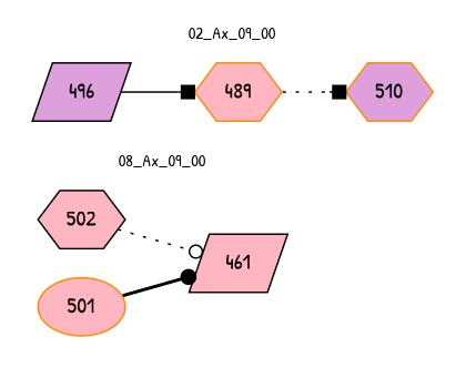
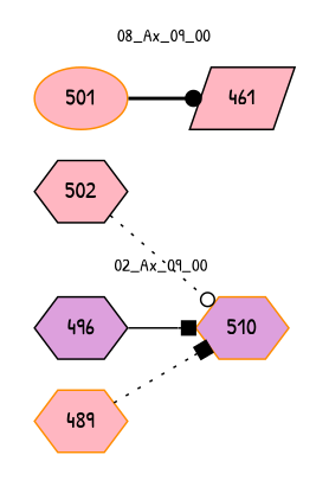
  digraph {
    fontname="Patrick Hand"
    rankdir=LR
    node [color=black fillcolor=lightpink fontname="Patrick Hand" shape=hexagon style=filled]
    edge [arrowhead=box color=black fontname="Patrick Hand" style=dotted]
    n1 [label=502]
    n2 [label=461 shape=parallelogram]
    n3 [color=darkorange label=501 shape=ellipse]
-   n4 [fillcolor=plum label=496 shape=parallelogram]
+   n4 [fillcolor=plum label=496]
    n5 [color=darkorange label=489]
    n6 [color=darkorange fillcolor=plum label=510]
    subgraph cluster_1 {
      color=white
      fontsize=10
      label="08_Ax_09_00"
      n1
      n2
      n3
    }
    subgraph cluster_2 {
      color=white
      fontsize=10
      label="02_Ax_09_00"
      n4
      n5
      n6
    }
-   n1 -> n2 [arrowhead=odot]
+   n1 -> n6 [arrowhead=odot]
    n3 -> n2 [arrowhead=dot style=bold]
-   n4 -> n5 [style=solid]
+   n4 -> n6 [style=solid]
    n5 -> n6
  }
